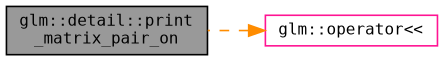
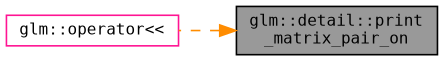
  digraph {
    rankdir=RL
    node [fontname=Terminal fontsize=10 shape=box style=filled]
    n1 [color=black fillcolor=grey60 fontcolor=black height=0.2 label="glm::detail::print\l_matrix_pair_on" width=0.4]
    n2 [color=deeppink fillcolor=white height=0.2 label="glm::operator\<\<" width=0.4]
-   n2 -> n1 [color=darkorange dir=back fontname=Terminal fontsize=10 labelfontname=Helvetica labelfontsize=10 style=dashed]
+   n1 -> n2 [color=darkorange dir=back fontname=Terminal fontsize=10 labelfontname=Helvetica labelfontsize=10 style=dashed]
  }
